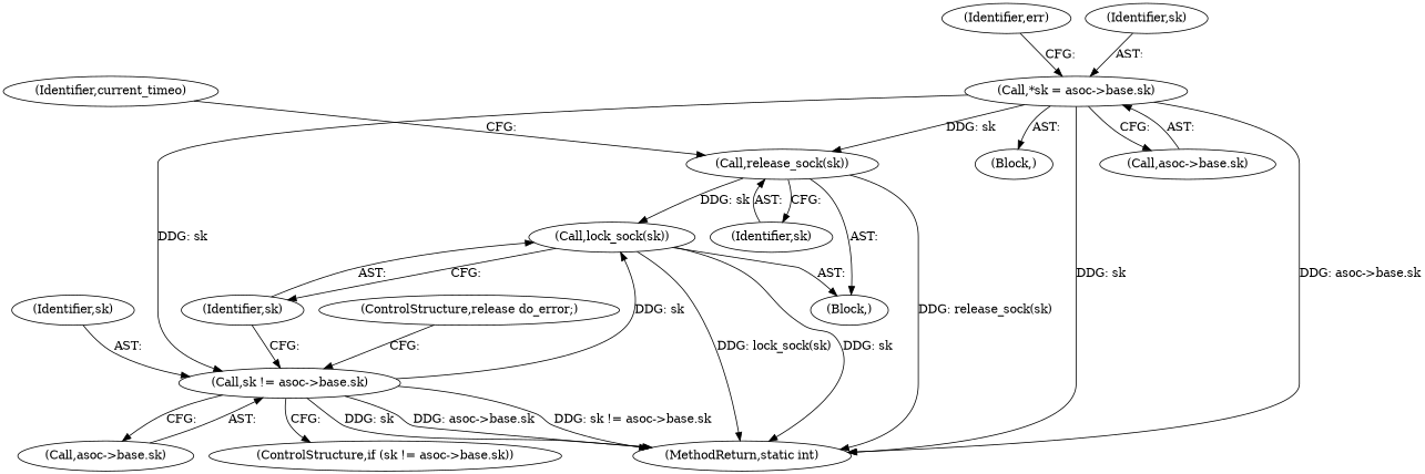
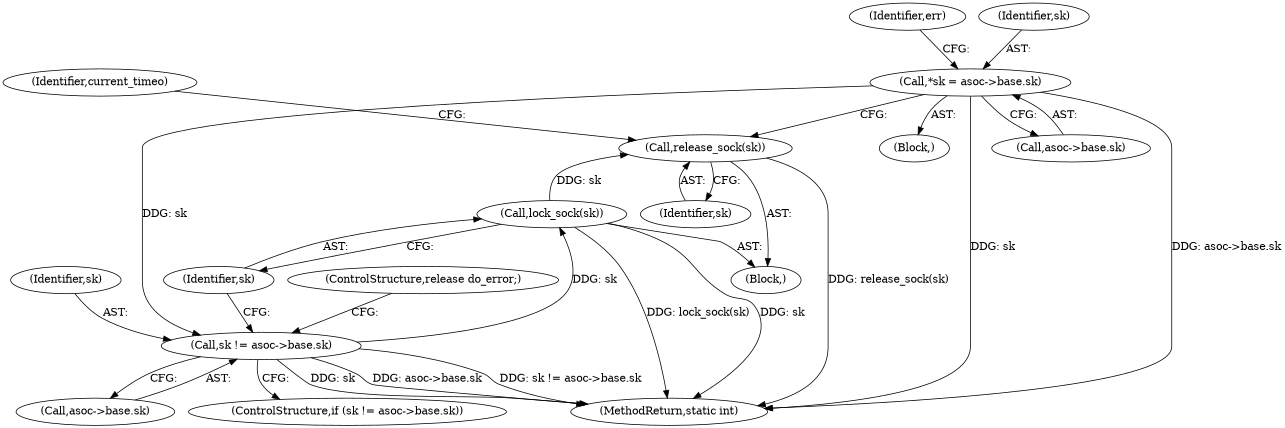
  digraph {
    n1 [label="(Call,release_sock(sk))"]
    n2 [label="(MethodReturn,static int)"]
    n3 [label="(Block,)"]
    n4 [label="(Identifier,sk)"]
    n5 [label="(Call,sk != asoc->base.sk)"]
    n6 [label="(Call,lock_sock(sk))"]
    n7 [label="(Call,asoc->base.sk)"]
    n8 [label="(ControlStructure,if (sk != asoc->base.sk))"]
    n9 [label="(Identifier,sk)"]
    n10 [label="(Call,*sk = asoc->base.sk)"]
    n11 [label="(Block,)"]
    n12 [label="(Call,asoc->base.sk)"]
    n13 [label="(Identifier,current_timeo)"]
    n14 [label="(Identifier,err)"]
    n15 [label="(Identifier,sk)"]
    n16 [label="(ControlStructure,release do_error;)"]
    n17 [label="(Identifier,sk)"]
    n1 -> n2 [label="DDG: release_sock(sk)"]
    n1 -> n3 [label="AST: "]
    n1 -> n4 [label="CFG: "]
    n4 -> n1 [label="AST: "]
    n5 -> n2 [label="DDG: sk"]
    n5 -> n2 [label="DDG: asoc->base.sk"]
    n5 -> n2 [label="DDG: sk != asoc->base.sk"]
    n5 -> n6 [label="DDG: sk"]
    n5 -> n7 [label="CFG: "]
    n5 -> n8 [label="CFG: "]
-   n1 -> n6 [label="DDG: sk"]
+   n6 -> n1 [label="DDG: sk"]
    n6 -> n2 [label="DDG: sk"]
    n6 -> n2 [label="DDG: lock_sock(sk)"]
    n6 -> n3 [label="AST: "]
    n6 -> n9 [label="CFG: "]
    n7 -> n5 [label="AST: "]
    n9 -> n5 [label="CFG: "]
    n9 -> n6 [label="AST: "]
-   n10 -> n1 [label="DDG: sk"]
+   n10 -> n1 [label="CFG: "]
    n10 -> n2 [label="DDG: asoc->base.sk"]
    n10 -> n2 [label="DDG: sk"]
    n10 -> n5 [label="DDG: sk"]
    n10 -> n11 [label="AST: "]
    n10 -> n12 [label="CFG: "]
    n12 -> n10 [label="AST: "]
    n13 -> n1 [label="CFG: "]
    n14 -> n10 [label="CFG: "]
    n15 -> n5 [label="AST: "]
    n16 -> n5 [label="CFG: "]
    n17 -> n10 [label="AST: "]
  }
